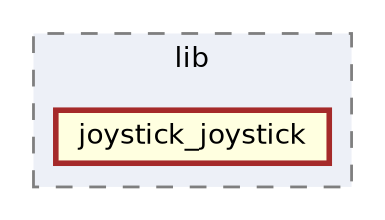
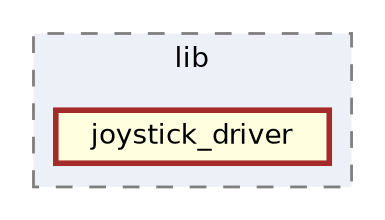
  digraph {
    compound=true
    rankdir=LR
-   n1 [color=brown fillcolor=lightyellow fontname=Helvetica fontsize=10 height=0.2 label=joystick_joystick shape=box style="filled,bold" width=0.4]
+   n1 [color=brown fillcolor=lightyellow fontname=Helvetica fontsize=10 height=0.2 label=joystick_driver shape=box style="filled,bold" width=0.4]
    subgraph cluster_1 {
      bgcolor="#edf0f7"
      fontname=Helvetica
      fontsize=10
      label=lib
      pencolor=grey50
      style="filled,dashed"
      n1
    }
  }
